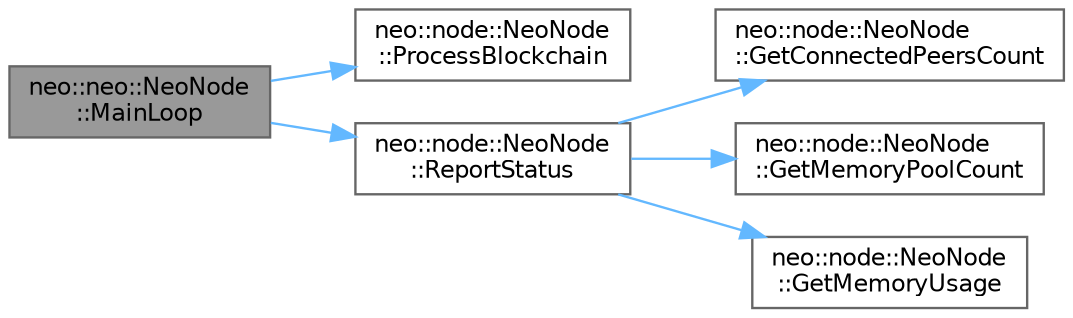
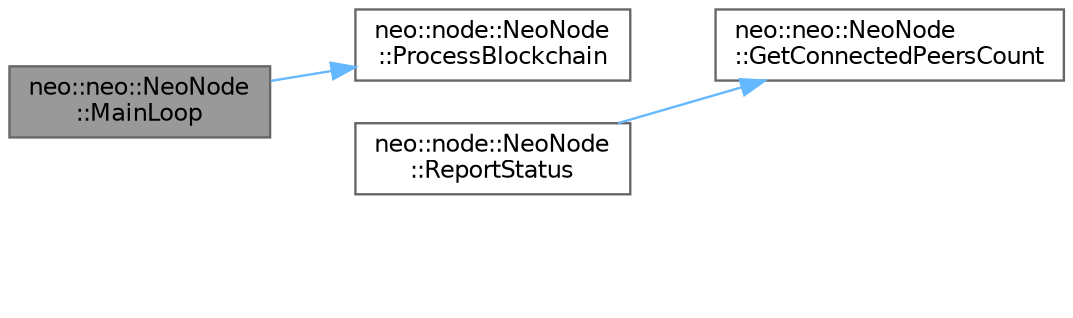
  digraph {
    rankdir=LR
    node [color=grey40 fillcolor=white fontname=Helvetica fontsize=10 shape=box style=filled]
    edge [color=steelblue1 fontname=Helvetica fontsize=10 labelfontname=Helvetica labelfontsize=10 style=solid]
    n1 [color=gray40 fillcolor=grey60 fontcolor=black height=0.2 label="neo::neo::NeoNode\l::MainLoop" width=0.4]
    n2 [height=0.2 label="neo::node::NeoNode\l::ProcessBlockchain" width=0.4]
    n3 [height=0.2 label="neo::node::NeoNode\l::ReportStatus" width=0.4]
-   n4 [height=0.2 label="neo::node::NeoNode\l::GetConnectedPeersCount" width=0.4]
-   n5 [height=0.2 label="neo::node::NeoNode\l::GetMemoryPoolCount" width=0.4]
-   n6 [height=0.2 label="neo::node::NeoNode\l::GetMemoryUsage" width=0.4]
+   n4 [height=0.2 label="neo::neo::NeoNode\l::GetConnectedPeersCount" width=0.4]
    n1 -> n2
-   n1 -> n3
    n3 -> n4
-   n3 -> n5
-   n3 -> n6
  }
